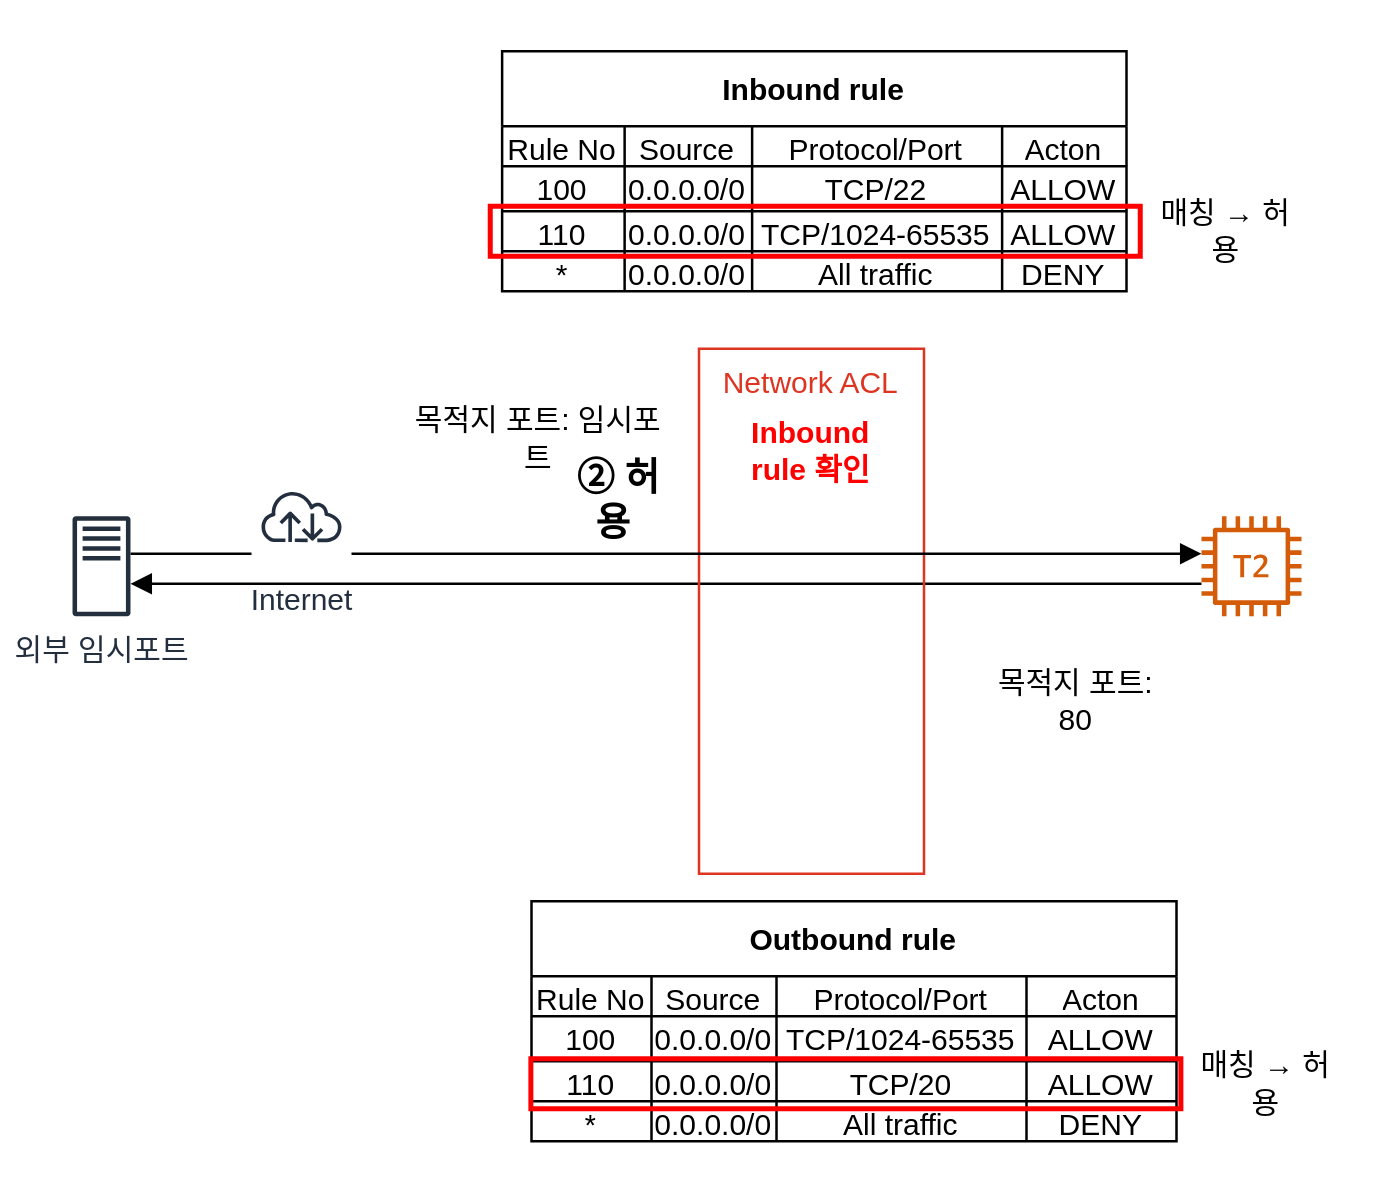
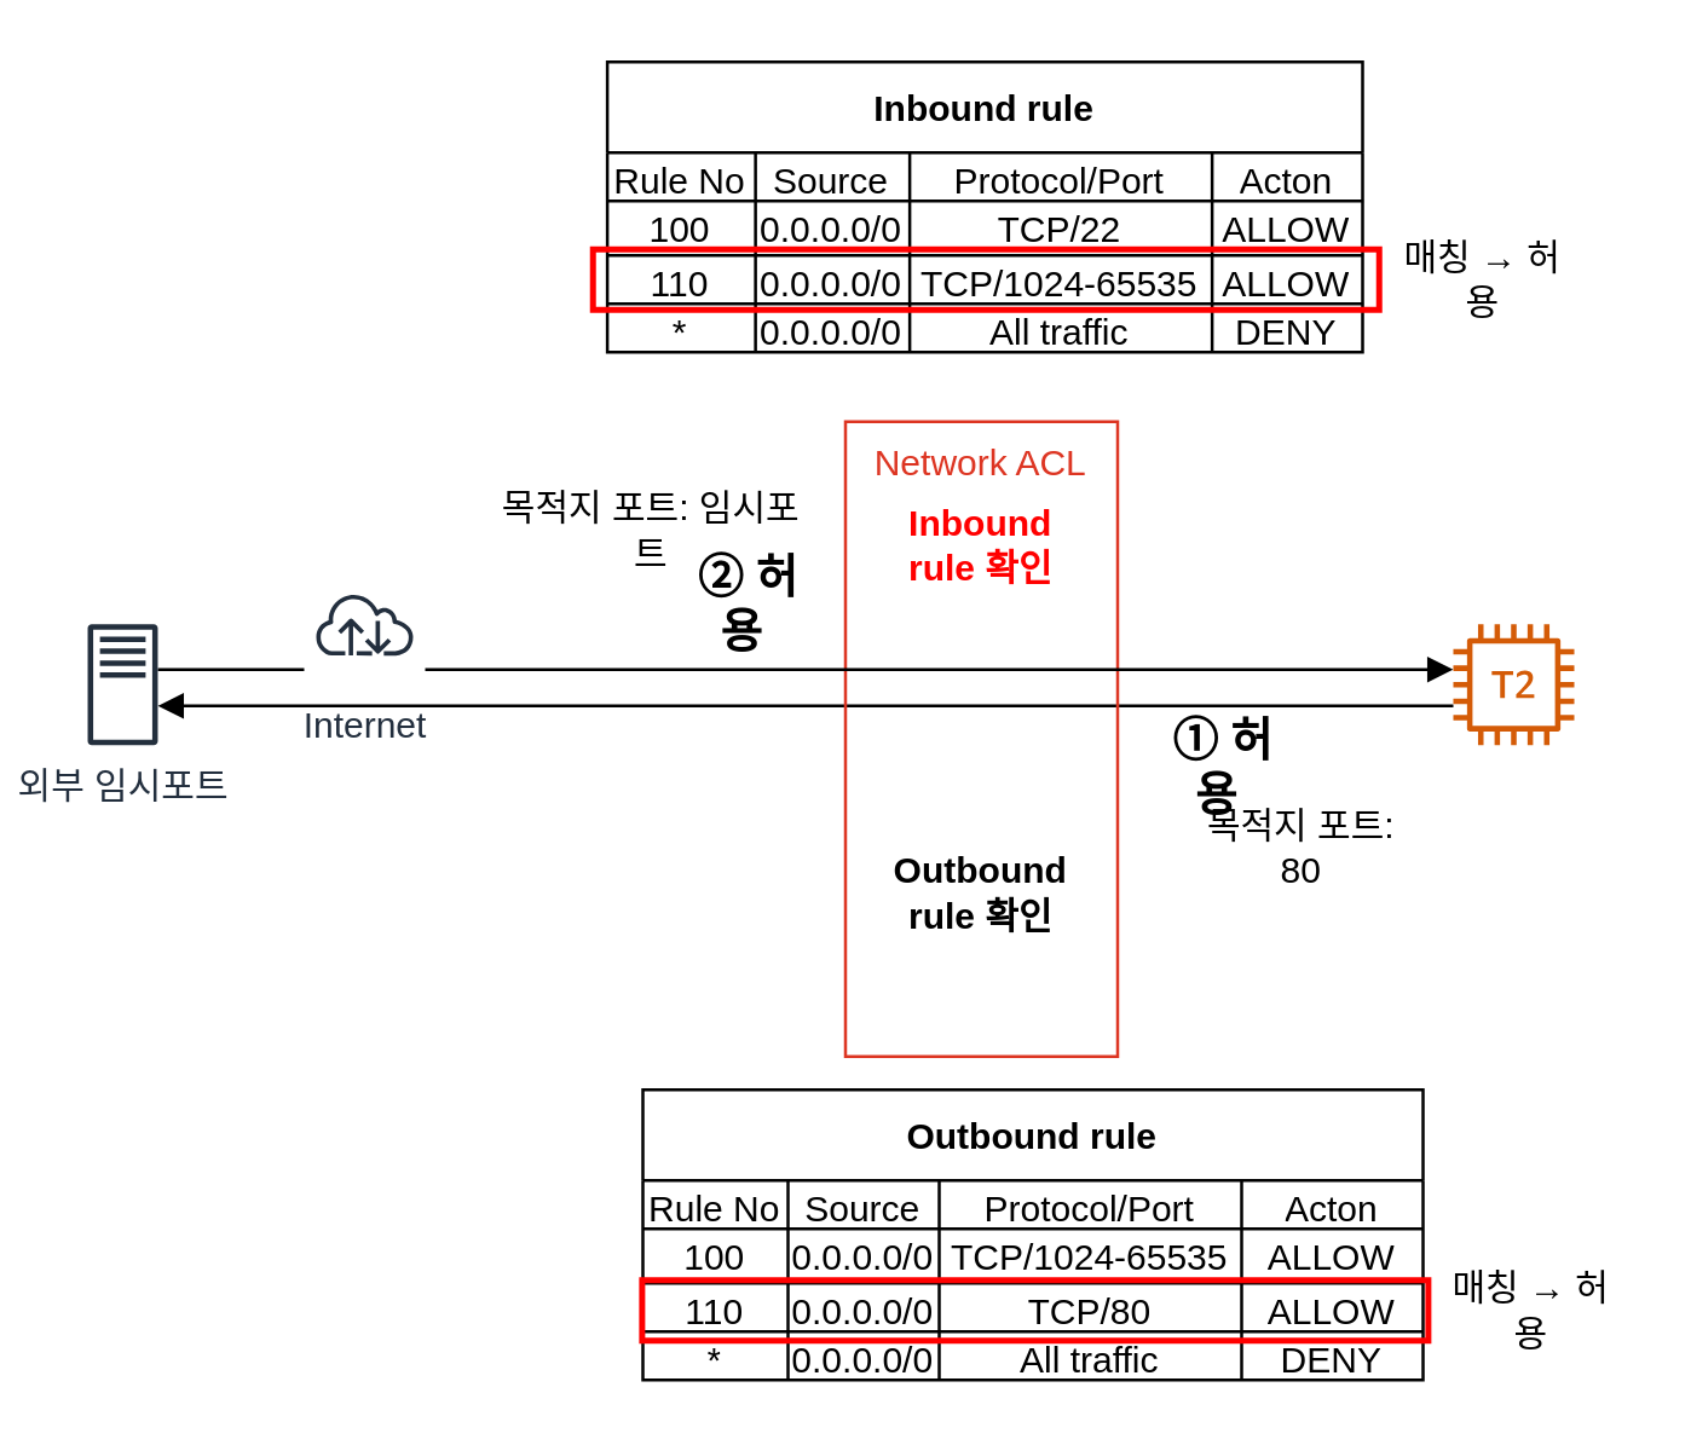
  <mxCell id="0" />
  <mxCell id="1" parent="0" />
  <mxCell id="2" style="edgeStyle=orthogonalEdgeStyle;rounded=0;orthogonalLoop=1;jettySize=auto;html=1;endArrow=block;endFill=1;" edge="1" parent="1"><mxGeometry relative="1" as="geometry"><Array as="points" /><mxPoint x="480" y="233" as="sourcePoint" /><mxPoint x="51.587" y="233" as="targetPoint" /></mxGeometry></mxCell>
  <mxCell id="3" value="" style="sketch=0;outlineConnect=0;fontColor=#232F3E;gradientColor=none;fillColor=#D45B07;strokeColor=none;dashed=0;verticalLabelPosition=bottom;verticalAlign=top;align=center;html=1;fontSize=12;fontStyle=0;aspect=fixed;pointerEvents=1;shape=mxgraph.aws4.t2_instance;" vertex="1" parent="1"><mxGeometry x="480" y="206" width="40" height="40" as="geometry" /></mxCell>
  <mxCell id="4" value="Network ACL" style="fillColor=none;strokeColor=#DD3522;verticalAlign=top;fontStyle=0;fontColor=#DD3522;" vertex="1" parent="1"><mxGeometry x="279" y="139" width="90" height="210" as="geometry" /></mxCell>
  <mxCell id="5" value="Inbound rule 확인" style="text;html=1;strokeColor=none;fillColor=none;align=center;verticalAlign=middle;whiteSpace=wrap;rounded=0;fontStyle=1;fontColor=#FF0000;" vertex="1" parent="1"><mxGeometry x="289" y="165" width="70" height="30" as="geometry" /></mxCell>
+ <mxCell id="6" value="Outbound rule 확인" style="text;html=1;strokeColor=none;fillColor=none;align=center;verticalAlign=middle;whiteSpace=wrap;rounded=0;fontStyle=1;fontColor=#000000;" vertex="1" parent="1"><mxGeometry x="289" y="280" width="70" height="30" as="geometry" /></mxCell>
  <mxCell id="7" value="Inbound rule" style="shape=table;startSize=30;container=1;collapsible=0;childLayout=tableLayout;fontStyle=1" vertex="1" parent="1"><mxGeometry x="200.25" y="20" width="249.75" height="96" as="geometry" /></mxCell>
  <mxCell id="8" value="" style="shape=tableRow;horizontal=0;startSize=0;swimlaneHead=0;swimlaneBody=0;strokeColor=inherit;top=0;left=0;bottom=0;right=0;collapsible=0;dropTarget=0;fillColor=none;points=[[0,0.5],[1,0.5]];portConstraint=eastwest;" vertex="1" parent="7"><mxGeometry y="30" width="249.75" height="16" as="geometry" /></mxCell>
  <mxCell id="9" value="Rule No" style="shape=partialRectangle;html=1;whiteSpace=wrap;connectable=0;strokeColor=inherit;overflow=hidden;fillColor=none;top=0;left=0;bottom=0;right=0;pointerEvents=1;" vertex="1" parent="8"><mxGeometry width="49" height="16" as="geometry"><mxRectangle width="49" height="16" as="alternateBounds" /></mxGeometry></mxCell>
  <mxCell id="10" value="Source" style="shape=partialRectangle;html=1;whiteSpace=wrap;connectable=0;strokeColor=inherit;overflow=hidden;fillColor=none;top=0;left=0;bottom=0;right=0;pointerEvents=1;" vertex="1" parent="8"><mxGeometry x="49" width="51" height="16" as="geometry"><mxRectangle width="51" height="16" as="alternateBounds" /></mxGeometry></mxCell>
  <mxCell id="11" value="Protocol/Port" style="shape=partialRectangle;html=1;whiteSpace=wrap;connectable=0;strokeColor=inherit;overflow=hidden;fillColor=none;top=0;left=0;bottom=0;right=0;pointerEvents=1;" vertex="1" parent="8"><mxGeometry x="100" width="100" height="16" as="geometry"><mxRectangle width="100" height="16" as="alternateBounds" /></mxGeometry></mxCell>
  <mxCell id="12" value="Acton" style="shape=partialRectangle;html=1;whiteSpace=wrap;connectable=0;strokeColor=inherit;overflow=hidden;fillColor=none;top=0;left=0;bottom=0;right=0;pointerEvents=1;" vertex="1" parent="8"><mxGeometry x="200" width="50" height="16" as="geometry"><mxRectangle width="50" height="16" as="alternateBounds" /></mxGeometry></mxCell>
  <mxCell id="13" value="" style="shape=tableRow;horizontal=0;startSize=0;swimlaneHead=0;swimlaneBody=0;strokeColor=inherit;top=0;left=0;bottom=0;right=0;collapsible=0;dropTarget=0;fillColor=none;points=[[0,0.5],[1,0.5]];portConstraint=eastwest;" vertex="1" parent="7"><mxGeometry y="46" width="249.75" height="18" as="geometry" /></mxCell>
  <mxCell id="14" value="100" style="shape=partialRectangle;html=1;whiteSpace=wrap;connectable=0;strokeColor=inherit;overflow=hidden;fillColor=none;top=0;left=0;bottom=0;right=0;pointerEvents=1;" vertex="1" parent="13"><mxGeometry width="49" height="18" as="geometry"><mxRectangle width="49" height="18" as="alternateBounds" /></mxGeometry></mxCell>
  <mxCell id="15" value="0.0.0.0/0" style="shape=partialRectangle;html=1;whiteSpace=wrap;connectable=0;strokeColor=inherit;overflow=hidden;fillColor=none;top=0;left=0;bottom=0;right=0;pointerEvents=1;" vertex="1" parent="13"><mxGeometry x="49" width="51" height="18" as="geometry"><mxRectangle width="51" height="18" as="alternateBounds" /></mxGeometry></mxCell>
  <mxCell id="16" value="TCP/22" style="shape=partialRectangle;html=1;whiteSpace=wrap;connectable=0;strokeColor=inherit;overflow=hidden;fillColor=none;top=0;left=0;bottom=0;right=0;pointerEvents=1;" vertex="1" parent="13"><mxGeometry x="100" width="100" height="18" as="geometry"><mxRectangle width="100" height="18" as="alternateBounds" /></mxGeometry></mxCell>
  <mxCell id="17" value="ALLOW" style="shape=partialRectangle;html=1;whiteSpace=wrap;connectable=0;strokeColor=inherit;overflow=hidden;fillColor=none;top=0;left=0;bottom=0;right=0;pointerEvents=1;" vertex="1" parent="13"><mxGeometry x="200" width="50" height="18" as="geometry"><mxRectangle width="50" height="18" as="alternateBounds" /></mxGeometry></mxCell>
  <mxCell id="18" value="" style="shape=tableRow;horizontal=0;startSize=0;swimlaneHead=0;swimlaneBody=0;strokeColor=inherit;top=0;left=0;bottom=0;right=0;collapsible=0;dropTarget=0;fillColor=none;points=[[0,0.5],[1,0.5]];portConstraint=eastwest;" vertex="1" parent="7"><mxGeometry y="64" width="249.75" height="16" as="geometry" /></mxCell>
  <mxCell id="19" value="110" style="shape=partialRectangle;html=1;whiteSpace=wrap;connectable=0;strokeColor=inherit;overflow=hidden;fillColor=none;top=0;left=0;bottom=0;right=0;pointerEvents=1;" vertex="1" parent="18"><mxGeometry width="49" height="16" as="geometry"><mxRectangle width="49" height="16" as="alternateBounds" /></mxGeometry></mxCell>
  <mxCell id="20" value="0.0.0.0/0" style="shape=partialRectangle;html=1;whiteSpace=wrap;connectable=0;strokeColor=inherit;overflow=hidden;fillColor=none;top=0;left=0;bottom=0;right=0;pointerEvents=1;" vertex="1" parent="18"><mxGeometry x="49" width="51" height="16" as="geometry"><mxRectangle width="51" height="16" as="alternateBounds" /></mxGeometry></mxCell>
  <mxCell id="21" value="TCP/1024-65535" style="shape=partialRectangle;html=1;whiteSpace=wrap;connectable=0;strokeColor=inherit;overflow=hidden;fillColor=none;top=0;left=0;bottom=0;right=0;pointerEvents=1;" vertex="1" parent="18"><mxGeometry x="100" width="100" height="16" as="geometry"><mxRectangle width="100" height="16" as="alternateBounds" /></mxGeometry></mxCell>
  <mxCell id="22" value="ALLOW" style="shape=partialRectangle;html=1;whiteSpace=wrap;connectable=0;strokeColor=inherit;overflow=hidden;fillColor=none;top=0;left=0;bottom=0;right=0;pointerEvents=1;" vertex="1" parent="18"><mxGeometry x="200" width="50" height="16" as="geometry"><mxRectangle width="50" height="16" as="alternateBounds" /></mxGeometry></mxCell>
  <mxCell id="23" value="" style="shape=tableRow;horizontal=0;startSize=0;swimlaneHead=0;swimlaneBody=0;strokeColor=inherit;top=0;left=0;bottom=0;right=0;collapsible=0;dropTarget=0;fillColor=none;points=[[0,0.5],[1,0.5]];portConstraint=eastwest;" vertex="1" parent="7"><mxGeometry y="80" width="249.75" height="16" as="geometry" /></mxCell>
  <mxCell id="24" value="*" style="shape=partialRectangle;html=1;whiteSpace=wrap;connectable=0;strokeColor=inherit;overflow=hidden;fillColor=none;top=0;left=0;bottom=0;right=0;pointerEvents=1;" vertex="1" parent="23"><mxGeometry width="49" height="16" as="geometry"><mxRectangle width="49" height="16" as="alternateBounds" /></mxGeometry></mxCell>
  <mxCell id="25" value="0.0.0.0/0" style="shape=partialRectangle;html=1;whiteSpace=wrap;connectable=0;strokeColor=inherit;overflow=hidden;fillColor=none;top=0;left=0;bottom=0;right=0;pointerEvents=1;" vertex="1" parent="23"><mxGeometry x="49" width="51" height="16" as="geometry"><mxRectangle width="51" height="16" as="alternateBounds" /></mxGeometry></mxCell>
  <mxCell id="26" value="All traffic" style="shape=partialRectangle;html=1;whiteSpace=wrap;connectable=0;strokeColor=inherit;overflow=hidden;fillColor=none;top=0;left=0;bottom=0;right=0;pointerEvents=1;" vertex="1" parent="23"><mxGeometry x="100" width="100" height="16" as="geometry"><mxRectangle width="100" height="16" as="alternateBounds" /></mxGeometry></mxCell>
  <mxCell id="27" value="DENY" style="shape=partialRectangle;html=1;whiteSpace=wrap;connectable=0;strokeColor=inherit;overflow=hidden;fillColor=none;top=0;left=0;bottom=0;right=0;pointerEvents=1;" vertex="1" parent="23"><mxGeometry x="200" width="50" height="16" as="geometry"><mxRectangle width="50" height="16" as="alternateBounds" /></mxGeometry></mxCell>
  <mxCell id="28" value="Outbound rule" style="shape=table;startSize=30;container=1;collapsible=0;childLayout=tableLayout;fontStyle=1" vertex="1" parent="1"><mxGeometry x="212" y="360" width="258" height="96" as="geometry" /></mxCell>
  <mxCell id="29" value="" style="shape=tableRow;horizontal=0;startSize=0;swimlaneHead=0;swimlaneBody=0;strokeColor=inherit;top=0;left=0;bottom=0;right=0;collapsible=0;dropTarget=0;fillColor=none;points=[[0,0.5],[1,0.5]];portConstraint=eastwest;" vertex="1" parent="28"><mxGeometry y="30" width="258" height="16" as="geometry" /></mxCell>
  <mxCell id="30" value="Rule No" style="shape=partialRectangle;html=1;whiteSpace=wrap;connectable=0;strokeColor=inherit;overflow=hidden;fillColor=none;top=0;left=0;bottom=0;right=0;pointerEvents=1;" vertex="1" parent="29"><mxGeometry width="48" height="16" as="geometry"><mxRectangle width="48" height="16" as="alternateBounds" /></mxGeometry></mxCell>
  <mxCell id="31" value="Source" style="shape=partialRectangle;html=1;whiteSpace=wrap;connectable=0;strokeColor=inherit;overflow=hidden;fillColor=none;top=0;left=0;bottom=0;right=0;pointerEvents=1;" vertex="1" parent="29"><mxGeometry x="48" width="50" height="16" as="geometry"><mxRectangle width="50" height="16" as="alternateBounds" /></mxGeometry></mxCell>
  <mxCell id="32" value="Protocol/Port" style="shape=partialRectangle;html=1;whiteSpace=wrap;connectable=0;strokeColor=inherit;overflow=hidden;fillColor=none;top=0;left=0;bottom=0;right=0;pointerEvents=1;" vertex="1" parent="29"><mxGeometry x="98" width="100" height="16" as="geometry"><mxRectangle width="100" height="16" as="alternateBounds" /></mxGeometry></mxCell>
  <mxCell id="33" value="Acton" style="shape=partialRectangle;html=1;whiteSpace=wrap;connectable=0;strokeColor=inherit;overflow=hidden;fillColor=none;top=0;left=0;bottom=0;right=0;pointerEvents=1;" vertex="1" parent="29"><mxGeometry x="198" width="60" height="16" as="geometry"><mxRectangle width="60" height="16" as="alternateBounds" /></mxGeometry></mxCell>
  <mxCell id="34" value="" style="shape=tableRow;horizontal=0;startSize=0;swimlaneHead=0;swimlaneBody=0;strokeColor=inherit;top=0;left=0;bottom=0;right=0;collapsible=0;dropTarget=0;fillColor=none;points=[[0,0.5],[1,0.5]];portConstraint=eastwest;" vertex="1" parent="28"><mxGeometry y="46" width="258" height="18" as="geometry" /></mxCell>
  <mxCell id="35" value="100" style="shape=partialRectangle;html=1;whiteSpace=wrap;connectable=0;strokeColor=inherit;overflow=hidden;fillColor=none;top=0;left=0;bottom=0;right=0;pointerEvents=1;" vertex="1" parent="34"><mxGeometry width="48" height="18" as="geometry"><mxRectangle width="48" height="18" as="alternateBounds" /></mxGeometry></mxCell>
  <mxCell id="36" value="0.0.0.0/0" style="shape=partialRectangle;html=1;whiteSpace=wrap;connectable=0;strokeColor=inherit;overflow=hidden;fillColor=none;top=0;left=0;bottom=0;right=0;pointerEvents=1;" vertex="1" parent="34"><mxGeometry x="48" width="50" height="18" as="geometry"><mxRectangle width="50" height="18" as="alternateBounds" /></mxGeometry></mxCell>
  <mxCell id="37" value="TCP/1024-65535" style="shape=partialRectangle;html=1;whiteSpace=wrap;connectable=0;strokeColor=inherit;overflow=hidden;fillColor=none;top=0;left=0;bottom=0;right=0;pointerEvents=1;" vertex="1" parent="34"><mxGeometry x="98" width="100" height="18" as="geometry"><mxRectangle width="100" height="18" as="alternateBounds" /></mxGeometry></mxCell>
  <mxCell id="38" value="ALLOW" style="shape=partialRectangle;html=1;whiteSpace=wrap;connectable=0;strokeColor=inherit;overflow=hidden;fillColor=none;top=0;left=0;bottom=0;right=0;pointerEvents=1;" vertex="1" parent="34"><mxGeometry x="198" width="60" height="18" as="geometry"><mxRectangle width="60" height="18" as="alternateBounds" /></mxGeometry></mxCell>
  <mxCell id="39" value="" style="shape=tableRow;horizontal=0;startSize=0;swimlaneHead=0;swimlaneBody=0;strokeColor=inherit;top=0;left=0;bottom=0;right=0;collapsible=0;dropTarget=0;fillColor=none;points=[[0,0.5],[1,0.5]];portConstraint=eastwest;" vertex="1" parent="28"><mxGeometry y="64" width="258" height="16" as="geometry" /></mxCell>
  <mxCell id="40" value="110" style="shape=partialRectangle;html=1;whiteSpace=wrap;connectable=0;strokeColor=inherit;overflow=hidden;fillColor=none;top=0;left=0;bottom=0;right=0;pointerEvents=1;" vertex="1" parent="39"><mxGeometry width="48" height="16" as="geometry"><mxRectangle width="48" height="16" as="alternateBounds" /></mxGeometry></mxCell>
  <mxCell id="41" value="0.0.0.0/0" style="shape=partialRectangle;html=1;whiteSpace=wrap;connectable=0;strokeColor=inherit;overflow=hidden;fillColor=none;top=0;left=0;bottom=0;right=0;pointerEvents=1;" vertex="1" parent="39"><mxGeometry x="48" width="50" height="16" as="geometry"><mxRectangle width="50" height="16" as="alternateBounds" /></mxGeometry></mxCell>
- <mxCell id="42" value="TCP/20" style="shape=partialRectangle;html=1;whiteSpace=wrap;connectable=0;strokeColor=inherit;overflow=hidden;fillColor=none;top=0;left=0;bottom=0;right=0;pointerEvents=1;" vertex="1" parent="39"><mxGeometry x="98" width="100" height="16" as="geometry"><mxRectangle width="100" height="16" as="alternateBounds" /></mxGeometry></mxCell>
+ <mxCell id="42" value="TCP/80" style="shape=partialRectangle;html=1;whiteSpace=wrap;connectable=0;strokeColor=inherit;overflow=hidden;fillColor=none;top=0;left=0;bottom=0;right=0;pointerEvents=1;" vertex="1" parent="39"><mxGeometry x="98" width="100" height="16" as="geometry"><mxRectangle width="100" height="16" as="alternateBounds" /></mxGeometry></mxCell>
  <mxCell id="43" value="ALLOW" style="shape=partialRectangle;html=1;whiteSpace=wrap;connectable=0;strokeColor=inherit;overflow=hidden;fillColor=none;top=0;left=0;bottom=0;right=0;pointerEvents=1;" vertex="1" parent="39"><mxGeometry x="198" width="60" height="16" as="geometry"><mxRectangle width="60" height="16" as="alternateBounds" /></mxGeometry></mxCell>
  <mxCell id="44" value="" style="shape=tableRow;horizontal=0;startSize=0;swimlaneHead=0;swimlaneBody=0;strokeColor=inherit;top=0;left=0;bottom=0;right=0;collapsible=0;dropTarget=0;fillColor=none;points=[[0,0.5],[1,0.5]];portConstraint=eastwest;" vertex="1" parent="28"><mxGeometry y="80" width="258" height="16" as="geometry" /></mxCell>
  <mxCell id="45" value="*" style="shape=partialRectangle;html=1;whiteSpace=wrap;connectable=0;strokeColor=inherit;overflow=hidden;fillColor=none;top=0;left=0;bottom=0;right=0;pointerEvents=1;" vertex="1" parent="44"><mxGeometry width="48" height="16" as="geometry"><mxRectangle width="48" height="16" as="alternateBounds" /></mxGeometry></mxCell>
  <mxCell id="46" value="0.0.0.0/0" style="shape=partialRectangle;html=1;whiteSpace=wrap;connectable=0;strokeColor=inherit;overflow=hidden;fillColor=none;top=0;left=0;bottom=0;right=0;pointerEvents=1;" vertex="1" parent="44"><mxGeometry x="48" width="50" height="16" as="geometry"><mxRectangle width="50" height="16" as="alternateBounds" /></mxGeometry></mxCell>
  <mxCell id="47" value="All traffic" style="shape=partialRectangle;html=1;whiteSpace=wrap;connectable=0;strokeColor=inherit;overflow=hidden;fillColor=none;top=0;left=0;bottom=0;right=0;pointerEvents=1;" vertex="1" parent="44"><mxGeometry x="98" width="100" height="16" as="geometry"><mxRectangle width="100" height="16" as="alternateBounds" /></mxGeometry></mxCell>
  <mxCell id="48" value="DENY" style="shape=partialRectangle;html=1;whiteSpace=wrap;connectable=0;strokeColor=inherit;overflow=hidden;fillColor=none;top=0;left=0;bottom=0;right=0;pointerEvents=1;" vertex="1" parent="44"><mxGeometry x="198" width="60" height="16" as="geometry"><mxRectangle width="60" height="16" as="alternateBounds" /></mxGeometry></mxCell>
  <mxCell id="49" style="edgeStyle=orthogonalEdgeStyle;rounded=0;orthogonalLoop=1;jettySize=auto;html=1;endArrow=block;endFill=1;" edge="1" parent="1" target="3"><mxGeometry relative="1" as="geometry"><mxPoint x="318" y="221" as="targetPoint" /><mxPoint x="51.587" y="221" as="sourcePoint" /><Array as="points"><mxPoint x="370" y="221" /><mxPoint x="370" y="221" /></Array></mxGeometry></mxCell>
  <mxCell id="50" value="" style="rounded=0;whiteSpace=wrap;html=1;fillColor=none;strokeColor=#FF0000;strokeWidth=2;" vertex="1" parent="1"><mxGeometry x="211.75" y="423" width="260" height="20" as="geometry" /></mxCell>
  <mxCell id="51" value="매칭 → 허용" style="text;html=1;strokeColor=none;fillColor=none;align=center;verticalAlign=middle;whiteSpace=wrap;rounded=0;" vertex="1" parent="1"><mxGeometry x="476.25" y="418" width="60" height="30" as="geometry" /></mxCell>
  <mxCell id="52" value="외부 임시포트" style="sketch=0;outlineConnect=0;fontColor=#232F3E;gradientColor=none;fillColor=#232F3D;strokeColor=none;dashed=0;verticalLabelPosition=bottom;verticalAlign=top;align=center;html=1;fontSize=12;fontStyle=0;pointerEvents=1;shape=mxgraph.aws4.traditional_server;" vertex="1" parent="1"><mxGeometry x="20" y="206" width="40" height="40" as="geometry" /></mxCell>
  <mxCell id="53" value="목적지 포트: 80" style="text;html=1;strokeColor=none;fillColor=none;align=center;verticalAlign=middle;whiteSpace=wrap;rounded=0;fontColor=#000000;" vertex="1" parent="1"><mxGeometry x="390" y="270" width="80" height="20" as="geometry" /></mxCell>
  <mxCell id="54" value="Internet" style="sketch=0;outlineConnect=0;fontColor=#232F3E;gradientColor=none;strokeColor=#232F3E;fillColor=#ffffff;dashed=0;verticalLabelPosition=bottom;verticalAlign=top;align=center;html=1;fontSize=12;fontStyle=0;aspect=fixed;shape=mxgraph.aws4.resourceIcon;resIcon=mxgraph.aws4.internet;" vertex="1" parent="1"><mxGeometry x="100" y="186" width="40" height="40" as="geometry" /></mxCell>
  <mxCell id="55" value="목적지 포트: 임시포트" style="text;html=1;strokeColor=none;fillColor=none;align=center;verticalAlign=middle;whiteSpace=wrap;rounded=0;fontColor=#000000;" vertex="1" parent="1"><mxGeometry x="160" y="165" width="110" height="20" as="geometry" /></mxCell>
+ <mxCell id="56" value="&amp;nbsp;① 허용" style="text;html=1;strokeColor=none;fillColor=none;align=center;verticalAlign=middle;whiteSpace=wrap;rounded=0;fontStyle=1;fontSize=15;" vertex="1" parent="1"><mxGeometry x="377" y="240" width="50" height="25" as="geometry" /></mxCell>
  <mxCell id="57" value="&amp;nbsp;② 허용" style="text;html=1;strokeColor=none;fillColor=none;align=center;verticalAlign=middle;whiteSpace=wrap;rounded=0;fontStyle=1;fontSize=15;fontColor=#000000;" vertex="1" parent="1"><mxGeometry x="220" y="186" width="50" height="25" as="geometry" /></mxCell>
  <mxCell id="58" value="" style="rounded=0;whiteSpace=wrap;html=1;fillColor=none;strokeColor=#FF0000;strokeWidth=2;" vertex="1" parent="1"><mxGeometry x="195.5" y="82" width="260" height="20" as="geometry" /></mxCell>
  <mxCell id="59" value="매칭 → 허용" style="text;html=1;strokeColor=none;fillColor=none;align=center;verticalAlign=middle;whiteSpace=wrap;rounded=0;" vertex="1" parent="1"><mxGeometry x="460" y="77" width="60" height="30" as="geometry" /></mxCell>
